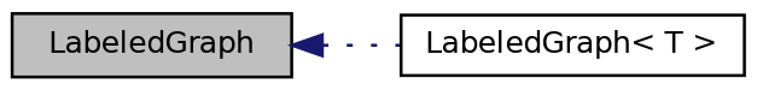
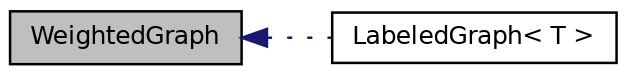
  digraph {
    rankdir=LR
    node [color=black fontname=Helvetica fontsize=10 shape=record style=filled]
-   n1 [fillcolor=grey75 fontcolor=black height=0.2 label=LabeledGraph width=0.4]
+   n1 [fillcolor=grey75 fontcolor=black height=0.2 label=WeightedGraph width=0.4]
    n2 [fillcolor=white height=0.2 label="LabeledGraph\< T \>" width=0.4]
    n1 -> n2 [color=midnightblue dir=back fontname=Helvetica fontsize=10 labelfontname=Helvetica labelfontsize=10 style=dotted]
  }
